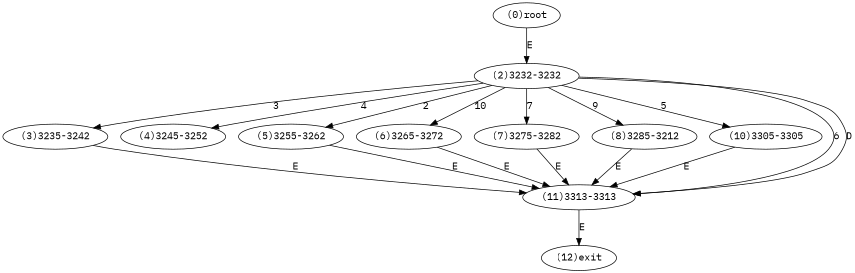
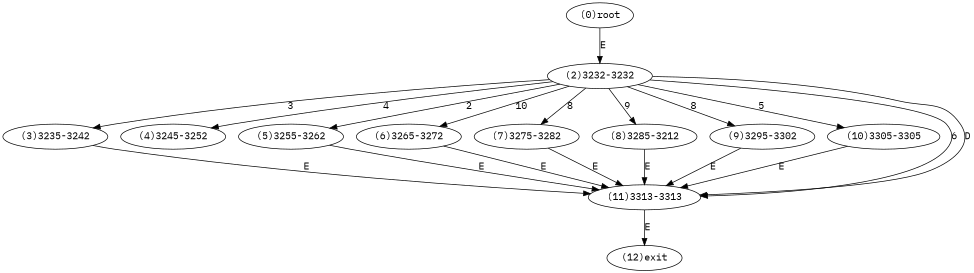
  digraph {
    fontname="IBM Plex Mono"
    node [fontname="IBM Plex Mono"]
    edge [fontname="IBM Plex Mono"]
    n1 [label="(0)root"]
    n2 [label="(2)3232-3232"]
    n3 [label="(3)3235-3242"]
    n4 [label="(4)3245-3252"]
    n5 [label="(5)3255-3262"]
    n6 [label="(6)3265-3272"]
    n7 [label="(7)3275-3282"]
    n8 [label="(8)3285-3212"]
+   n9 [label="(9)3295-3302"]
    n10 [label="(10)3305-3305"]
    n11 [label="(11)3313-3313"]
    n12 [label="(12)exit"]
    n1 -> n2 [label=E]
    n2 -> n3 [label=3]
    n2 -> n4 [label=4]
    n2 -> n5 [label=2]
    n2 -> n6 [label=10]
-   n2 -> n7 [label=7]
+   n2 -> n7 [label=8]
    n2 -> n8 [label=9]
+   n2 -> n9 [label=8]
    n2 -> n10 [label=5]
    n2 -> n11 [label=6]
    n2 -> n11 [label=D]
    n3 -> n11 [label=E]
    n5 -> n11 [label=E]
    n6 -> n11 [label=E]
    n7 -> n11 [label=E]
    n8 -> n11 [label=E]
+   n9 -> n11 [label=E]
    n10 -> n11 [label=E]
    n11 -> n12 [label=E]
  }
